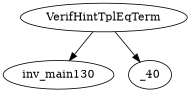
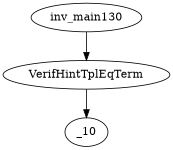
  digraph {
    n1 [label=inv_main130]
    n2 [label=VerifHintTplEqTerm]
-   n3 [label=_40]
-   n2 -> n1
+   n3 [label=_10]
+   n1 -> n2
    n2 -> n3
  }
